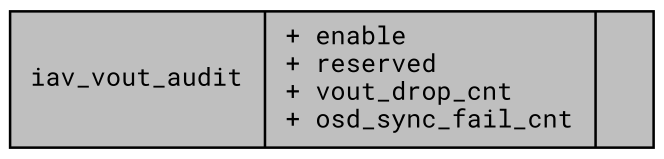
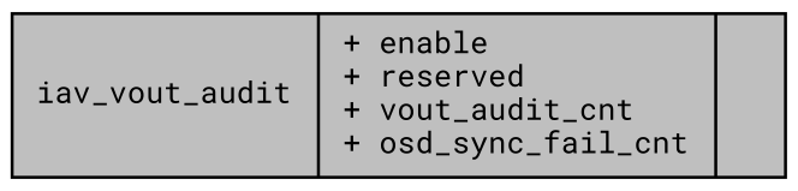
  digraph {
    rankdir=LR
    fontname="Roboto Mono"
-   n1 [color=black fillcolor=grey75 fontcolor=black fontname="Roboto Mono" fontsize=10 height=0.2 label="{iav_vout_audit\n|+ enable\l+ reserved\l+ vout_drop_cnt\l+ osd_sync_fail_cnt\l|}" shape=record style=filled width=0.4]
+   n1 [color=black fillcolor=grey75 fontcolor=black fontname="Roboto Mono" fontsize=10 height=0.2 label="{iav_vout_audit\n|+ enable\l+ reserved\l+ vout_audit_cnt\l+ osd_sync_fail_cnt\l|}" shape=record style=filled width=0.4]
  }
